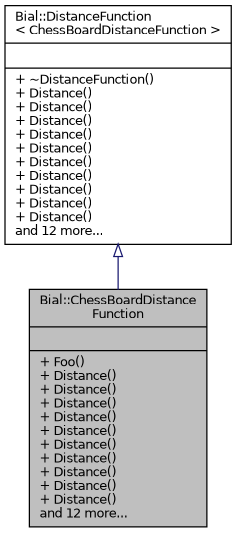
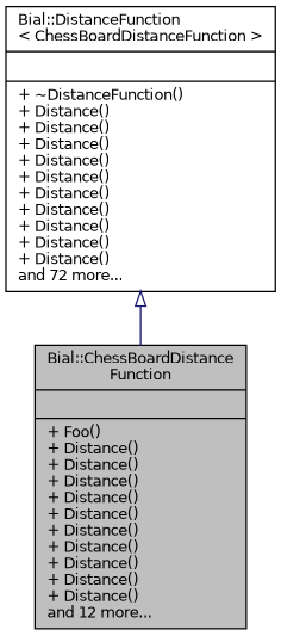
  digraph {
    node [color=black fontname=Helvetica fontsize=10 shape=record style=filled]
    n1 [fillcolor=grey75 fontcolor=black height=0.2 label="{Bial::ChessBoardDistance\lFunction\n||+ Foo()\l+ Distance()\l+ Distance()\l+ Distance()\l+ Distance()\l+ Distance()\l+ Distance()\l+ Distance()\l+ Distance()\l+ Distance()\l+ Distance()\land 12 more...\l}" width=0.4]
-   n2 [fillcolor=white height=0.2 label="{Bial::DistanceFunction\l\< ChessBoardDistanceFunction \>\n||+ ~DistanceFunction()\l+ Distance()\l+ Distance()\l+ Distance()\l+ Distance()\l+ Distance()\l+ Distance()\l+ Distance()\l+ Distance()\l+ Distance()\l+ Distance()\land 12 more...\l}" width=0.4]
+   n2 [fillcolor=white height=0.2 label="{Bial::DistanceFunction\l\< ChessBoardDistanceFunction \>\n||+ ~DistanceFunction()\l+ Distance()\l+ Distance()\l+ Distance()\l+ Distance()\l+ Distance()\l+ Distance()\l+ Distance()\l+ Distance()\l+ Distance()\l+ Distance()\land 72 more...\l}" width=0.4]
    n2 -> n1 [arrowtail=onormal color=midnightblue dir=back fontname=Helvetica fontsize=10 labelfontname=Helvetica labelfontsize=10 style=solid]
  }
